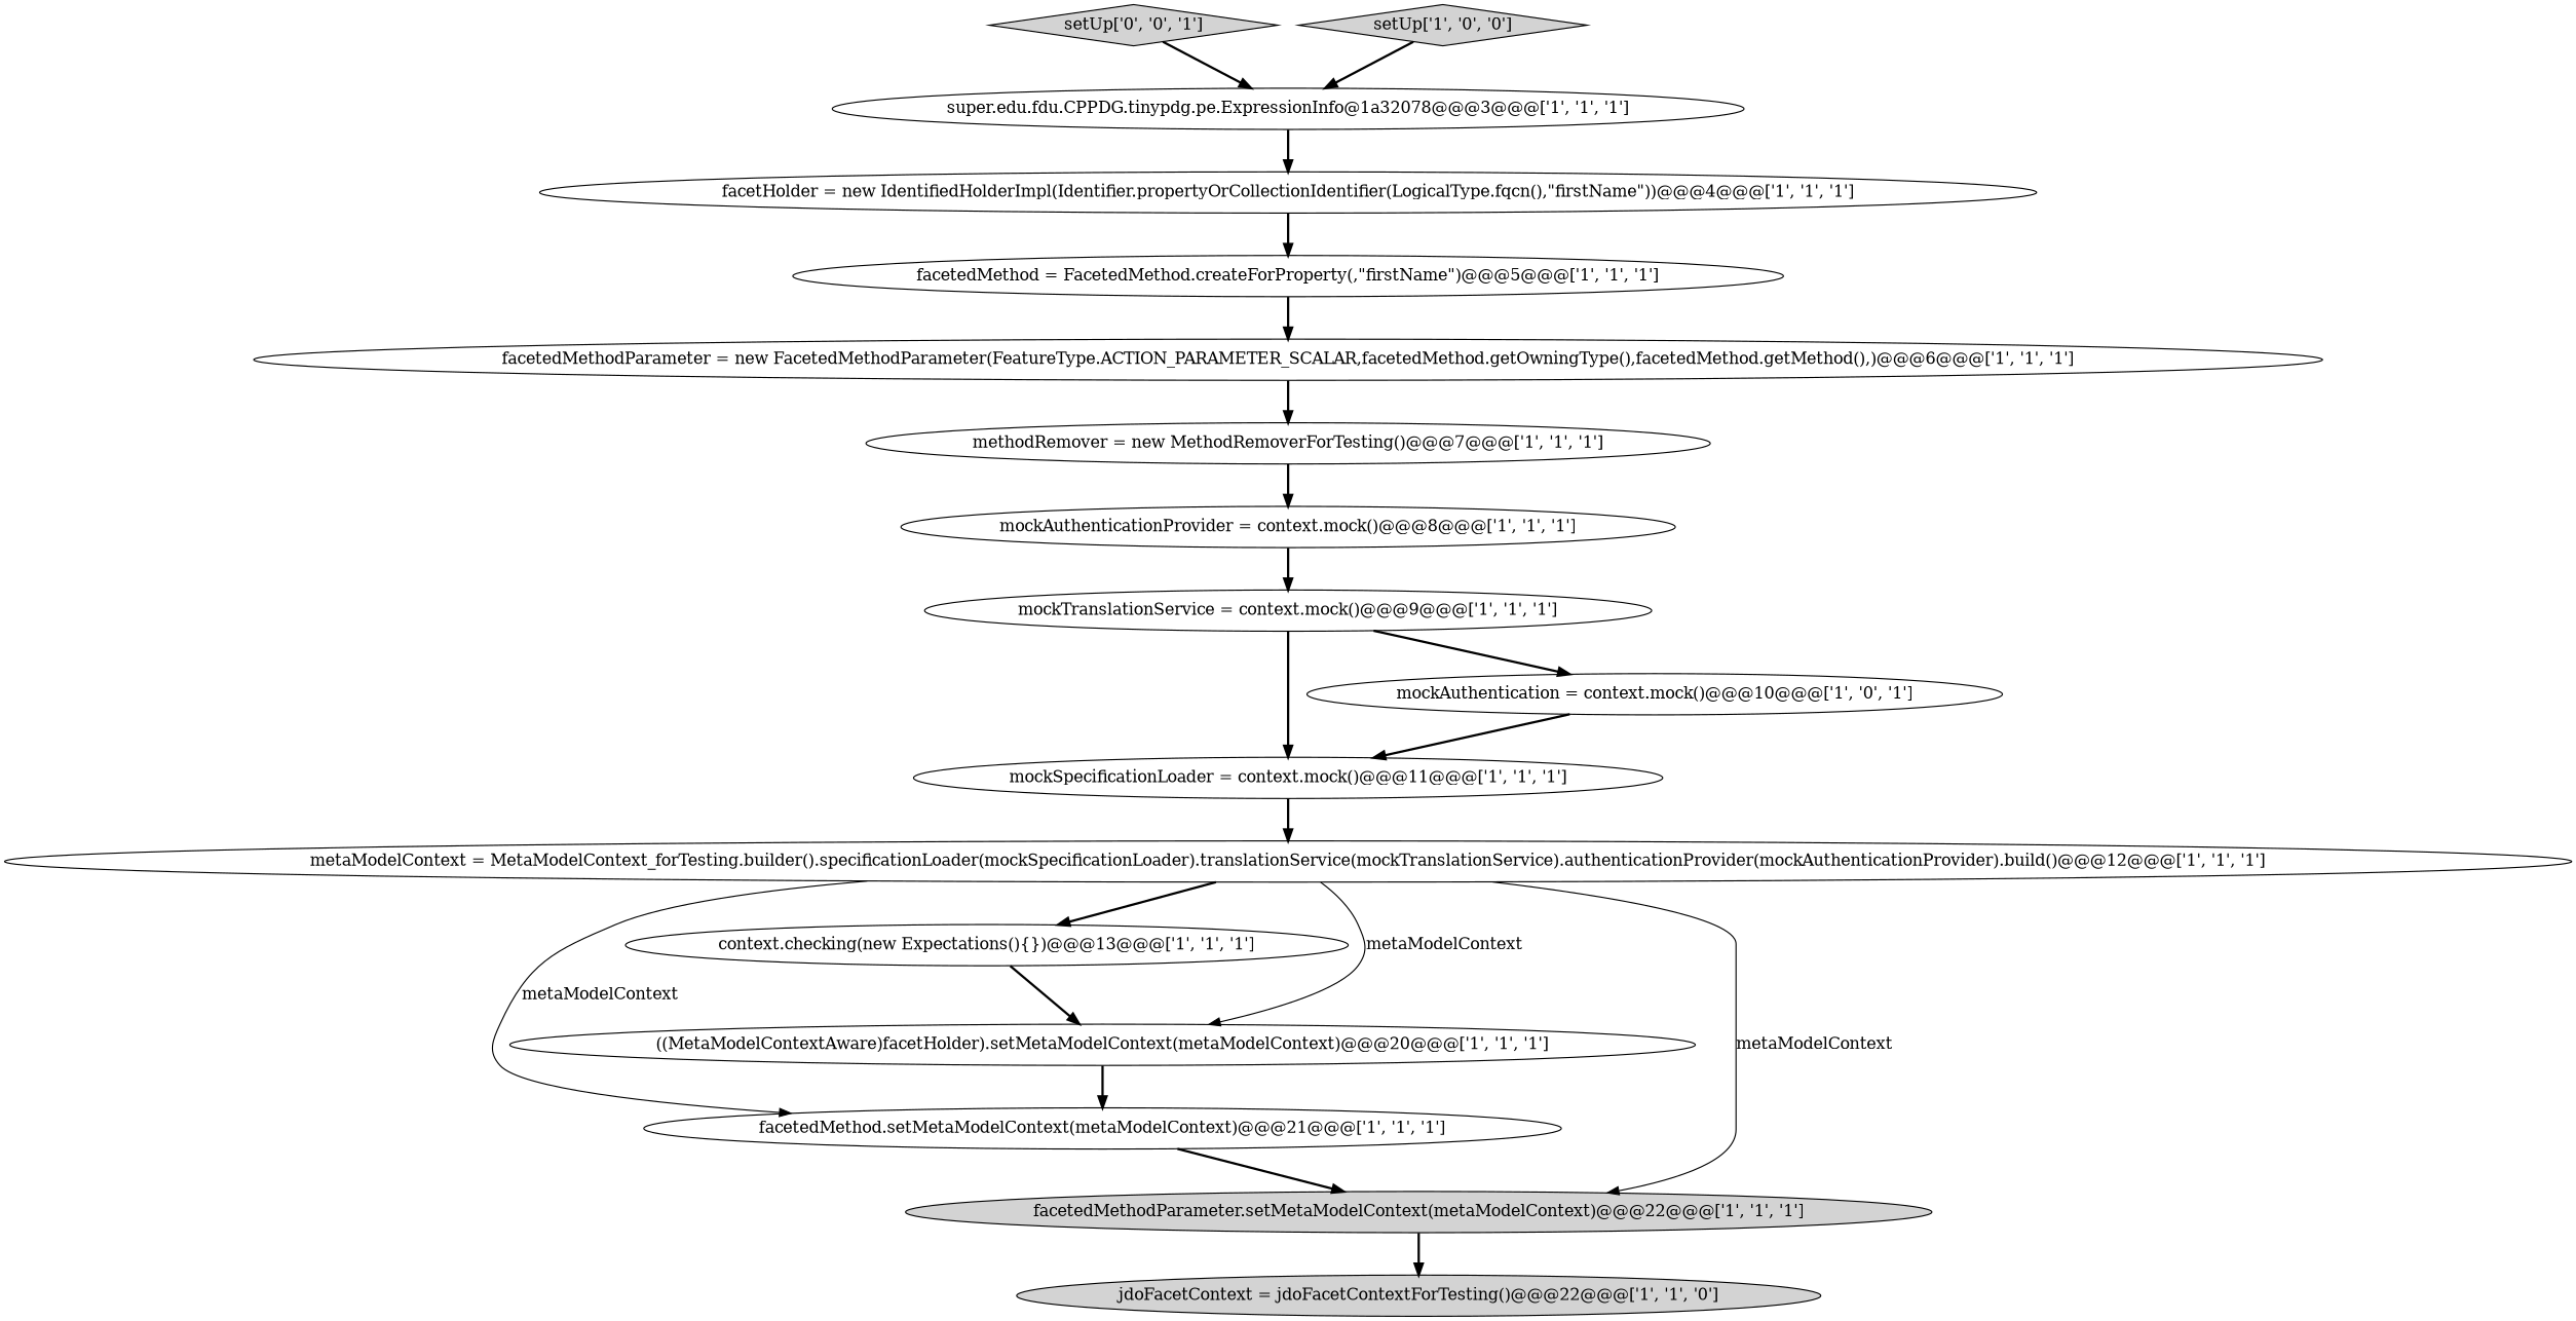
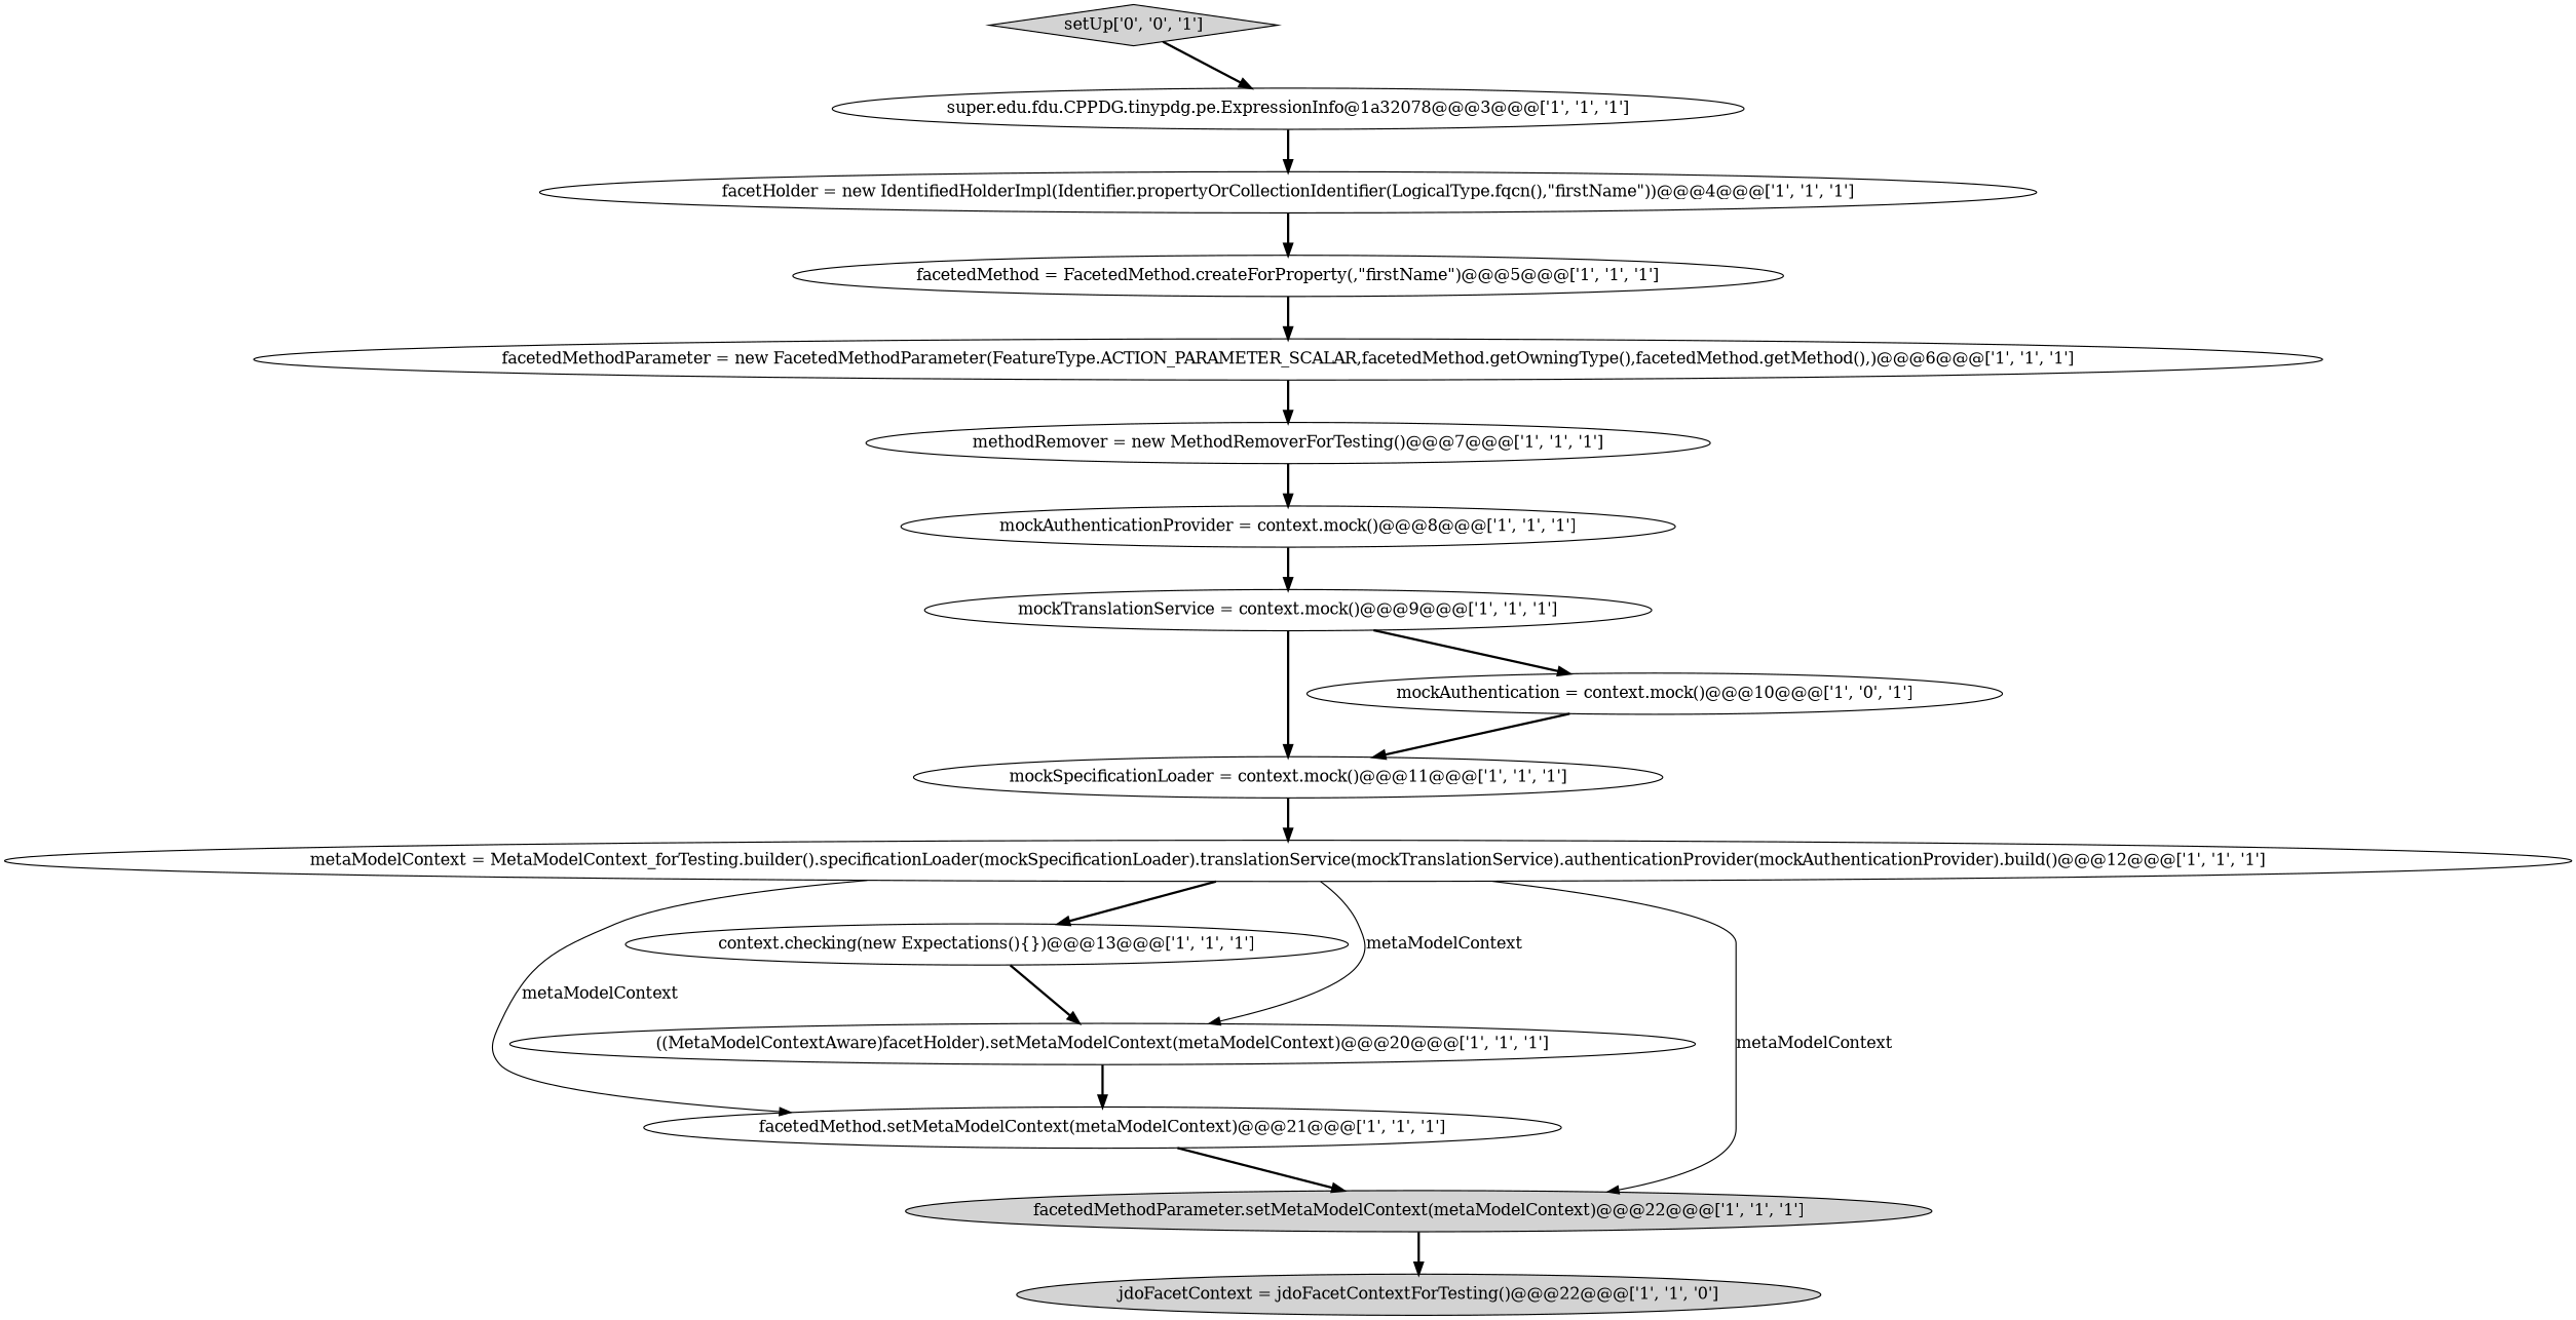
  digraph {
    node [fillcolor=white shape=ellipse style=filled]
    edge [style=bold]
    n1 [label="facetedMethodParameter = new FacetedMethodParameter(FeatureType.ACTION_PARAMETER_SCALAR,facetedMethod.getOwningType(),facetedMethod.getMethod(),)@@@6@@@['1', '1', '1']"]
    n2 [label="methodRemover = new MethodRemoverForTesting()@@@7@@@['1', '1', '1']"]
    n3 [label="mockAuthenticationProvider = context.mock()@@@8@@@['1', '1', '1']"]
    n4 [label="facetHolder = new IdentifiedHolderImpl(Identifier.propertyOrCollectionIdentifier(LogicalType.fqcn(),\"firstName\"))@@@4@@@['1', '1', '1']"]
    n5 [label="facetedMethod = FacetedMethod.createForProperty(,\"firstName\")@@@5@@@['1', '1', '1']"]
    n6 [label="facetedMethod.setMetaModelContext(metaModelContext)@@@21@@@['1', '1', '1']"]
    n7 [fillcolor=lightgray label="facetedMethodParameter.setMetaModelContext(metaModelContext)@@@22@@@['1', '1', '1']"]
    n8 [fillcolor=lightgray label="jdoFacetContext = jdoFacetContextForTesting()@@@22@@@['1', '1', '0']"]
    n9 [fillcolor=lightgray label="setUp['0', '0', '1']" shape=diamond]
    n10 [label="super.edu.fdu.CPPDG.tinypdg.pe.ExpressionInfo@1a32078@@@3@@@['1', '1', '1']"]
    n11 [label="((MetaModelContextAware)facetHolder).setMetaModelContext(metaModelContext)@@@20@@@['1', '1', '1']"]
    n12 [label="mockSpecificationLoader = context.mock()@@@11@@@['1', '1', '1']"]
    n13 [label="metaModelContext = MetaModelContext_forTesting.builder().specificationLoader(mockSpecificationLoader).translationService(mockTranslationService).authenticationProvider(mockAuthenticationProvider).build()@@@12@@@['1', '1', '1']"]
    n14 [label="context.checking(new Expectations(){})@@@13@@@['1', '1', '1']"]
    n15 [label="mockTranslationService = context.mock()@@@9@@@['1', '1', '1']"]
    n16 [label="mockAuthentication = context.mock()@@@10@@@['1', '0', '1']"]
-   n17 [fillcolor=lightgray label="setUp['1', '0', '0']" shape=diamond]
    n1 -> n2
    n2 -> n3
    n3 -> n15
    n4 -> n5
    n5 -> n1
    n6 -> n7
    n7 -> n8
    n9 -> n10
    n10 -> n4
    n11 -> n6
    n12 -> n13
    n13 -> n6 [label=metaModelContext style=solid]
    n13 -> n7 [label=metaModelContext style=solid]
    n13 -> n11 [label=metaModelContext style=solid]
    n13 -> n14
    n14 -> n11
    n15 -> n12
    n15 -> n16
    n16 -> n12
-   n17 -> n10
  }
